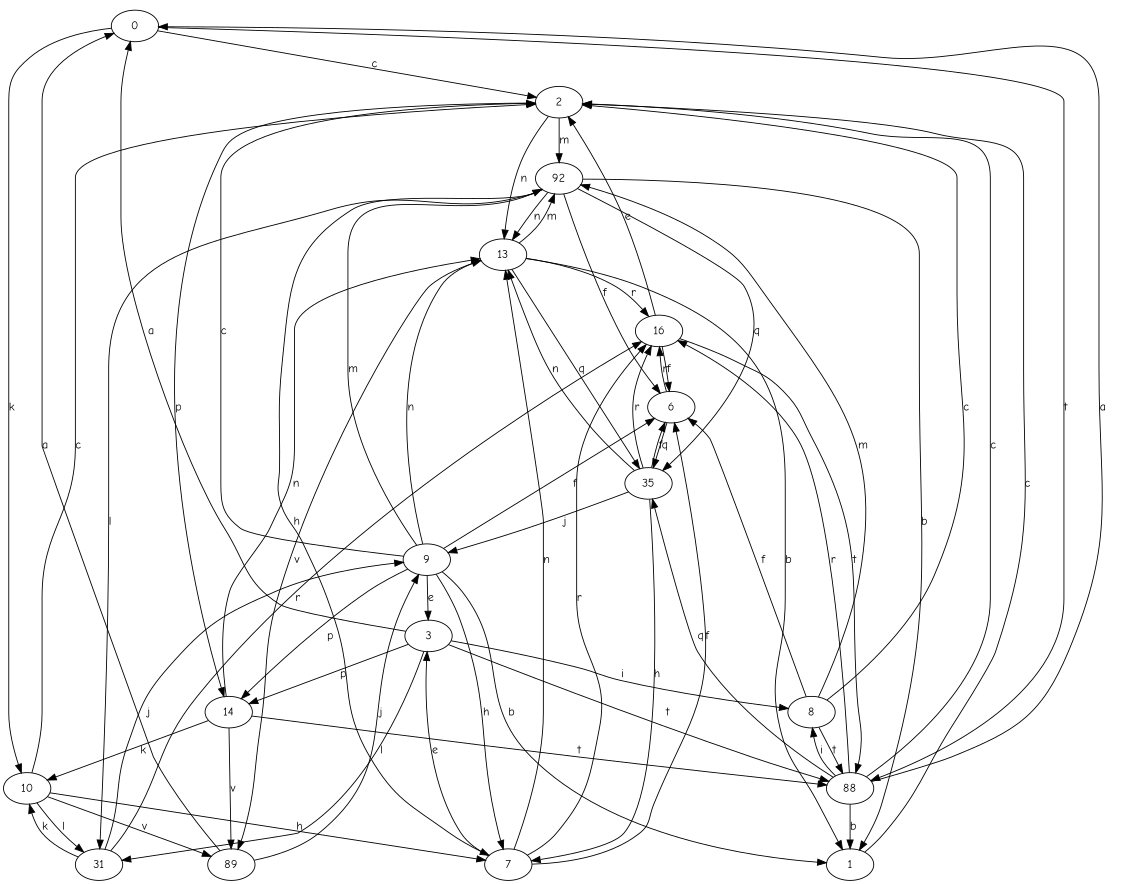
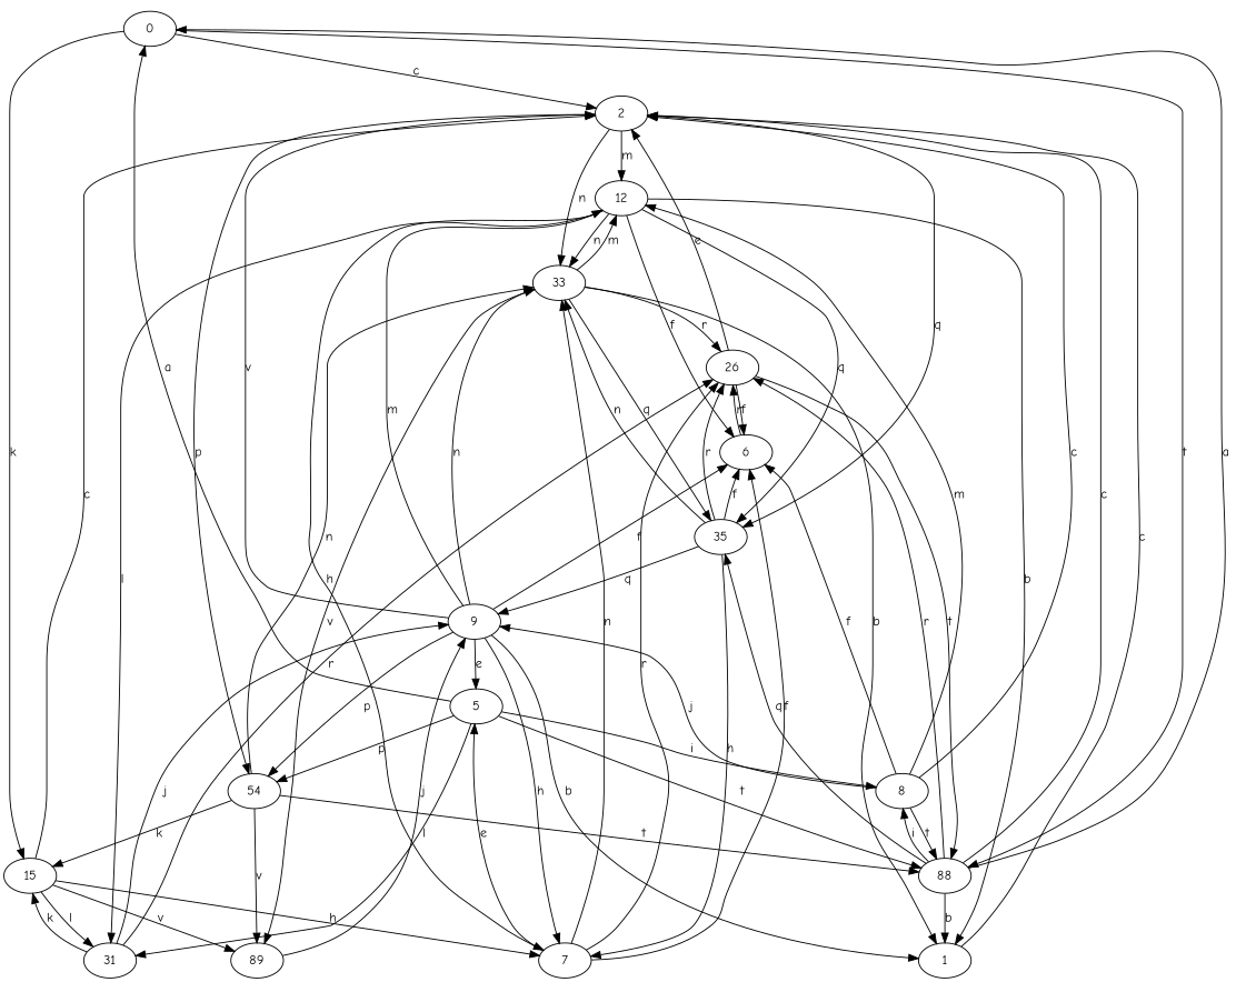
  strict digraph {
    fontname="Comic Neue"
    node [fontname="Comic Neue"]
    edge [fontname="Comic Neue"]
    0
    2
-   10
+   10 [label=15]
    n4 [label=88]
-   12 [label=92]
-   13
-   14
+   12
+   13 [label=33]
+   14 [label=54]
    n8 [label=31]
    7
    n10 [label=89]
    1
    8
    n13 [label=35]
-   16
-   3
+   16 [label=26]
+   3 [label=5]
    6
    9
    0 -> 2 [label=c]
    0 -> 10 [label=k]
    0 -> n4 [label=t]
    2 -> 12 [label=m]
    2 -> 13 [label=n]
    2 -> 14 [label=p]
    10 -> 2 [label=c]
    10 -> n8 [label=l]
    10 -> 7 [label=h]
    10 -> n10 [label=v]
    n4 -> 0 [label=a]
    n4 -> 2 [label=c]
    n4 -> 1 [label=b]
    n4 -> 8 [label=i]
    n4 -> n13 [label=q]
    n4 -> 16 [label=r]
    12 -> 13 [label=n]
    12 -> n8 [label=l]
    12 -> 7 [label=h]
    12 -> 1 [label=b]
    12 -> n13 [label=q]
    12 -> 6 [label=f]
    13 -> 12 [label=m]
    13 -> n10 [label=v]
    13 -> 1 [label=b]
    13 -> n13 [label=q]
    13 -> 16 [label=r]
    14 -> 10 [label=k]
    14 -> n4 [label=t]
    14 -> 13 [label=n]
    14 -> n10 [label=v]
    n8 -> 10 [label=k]
    n8 -> 16 [label=r]
    n8 -> 9 [label=j]
    7 -> 13 [label=n]
    7 -> 16 [label=r]
    7 -> 3 [label=e]
    7 -> 6 [label=f]
-   n10 -> 0 [label=a]
    n10 -> 9 [label=j]
    1 -> 2 [label=c]
    8 -> 2 [label=c]
    8 -> n4 [label=t]
    8 -> 12 [label=m]
    8 -> 6 [label=f]
+   8 -> 9 [label=j]
    n13 -> 13 [label=n]
    n13 -> 7 [label=h]
    n13 -> 16 [label=r]
    n13 -> 6 [label=f]
-   n13 -> 9 [label=j]
+   n13 -> 9 [label=q]
    16 -> 2 [label=e]
    16 -> n4 [label=t]
    16 -> 6 [label=f]
    3 -> 0 [label=a]
    3 -> n4 [label=t]
    3 -> 14 [label=p]
    3 -> n8 [label=l]
    3 -> 8 [label=i]
-   6 -> n13 [label=q]
+   2 -> n13 [label=q]
    6 -> 16 [label=r]
-   9 -> 2 [label=c]
+   9 -> 2 [label=v]
    9 -> 12 [label=m]
    9 -> 13 [label=n]
    9 -> 14 [label=p]
    9 -> 7 [label=h]
    9 -> 1 [label=b]
    9 -> 3 [label=e]
    9 -> 6 [label=f]
  }
